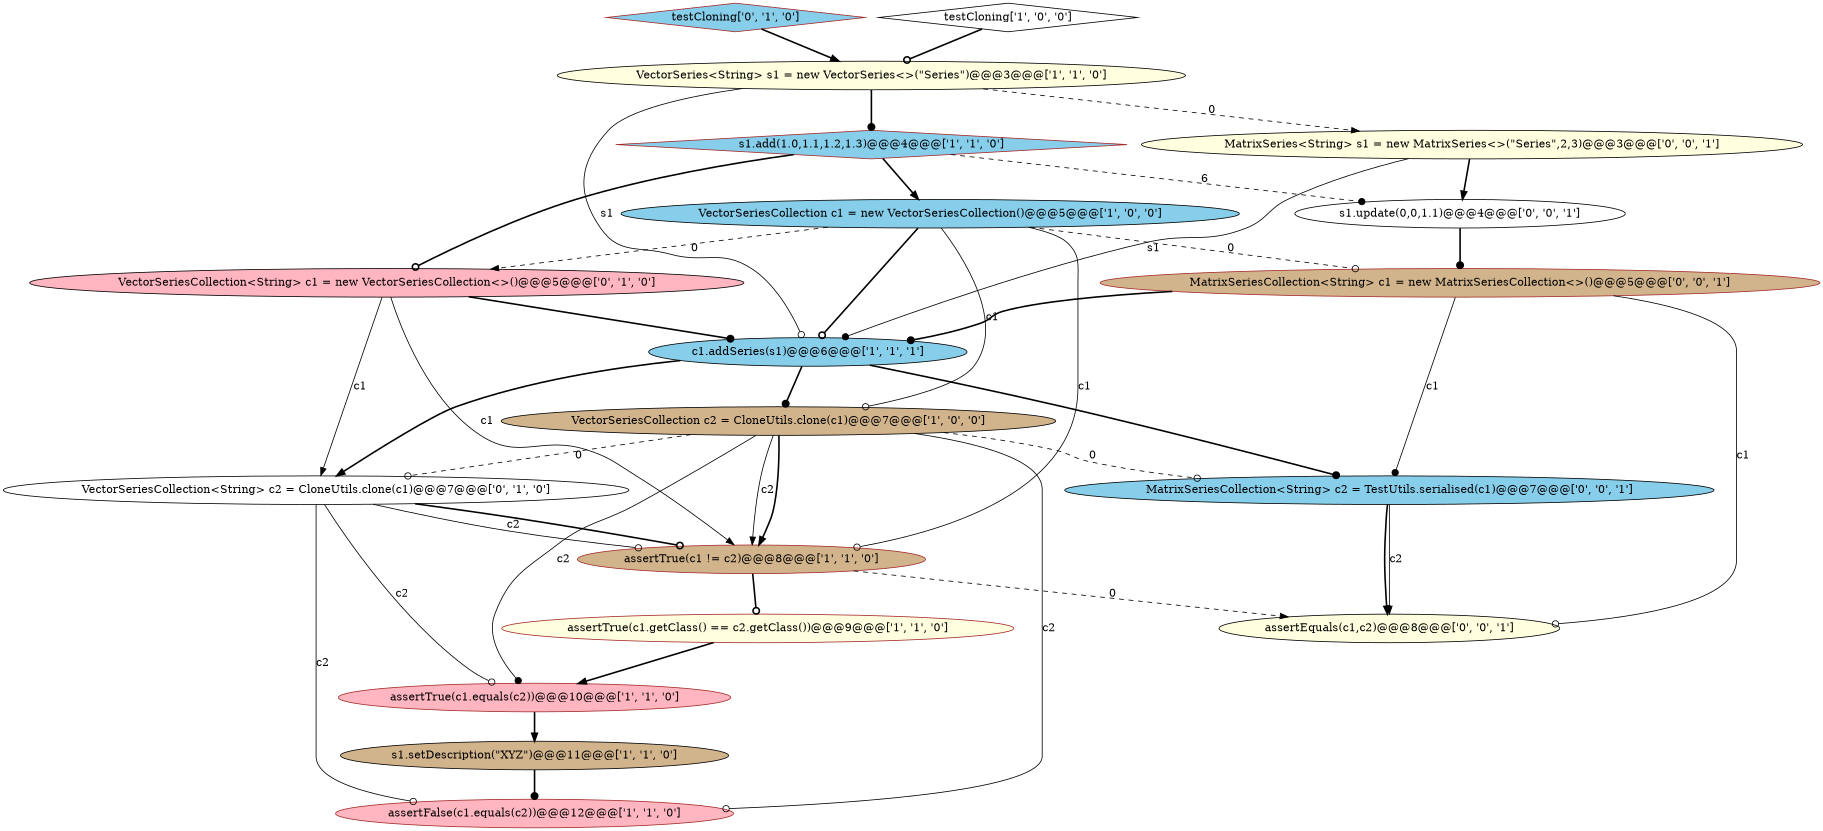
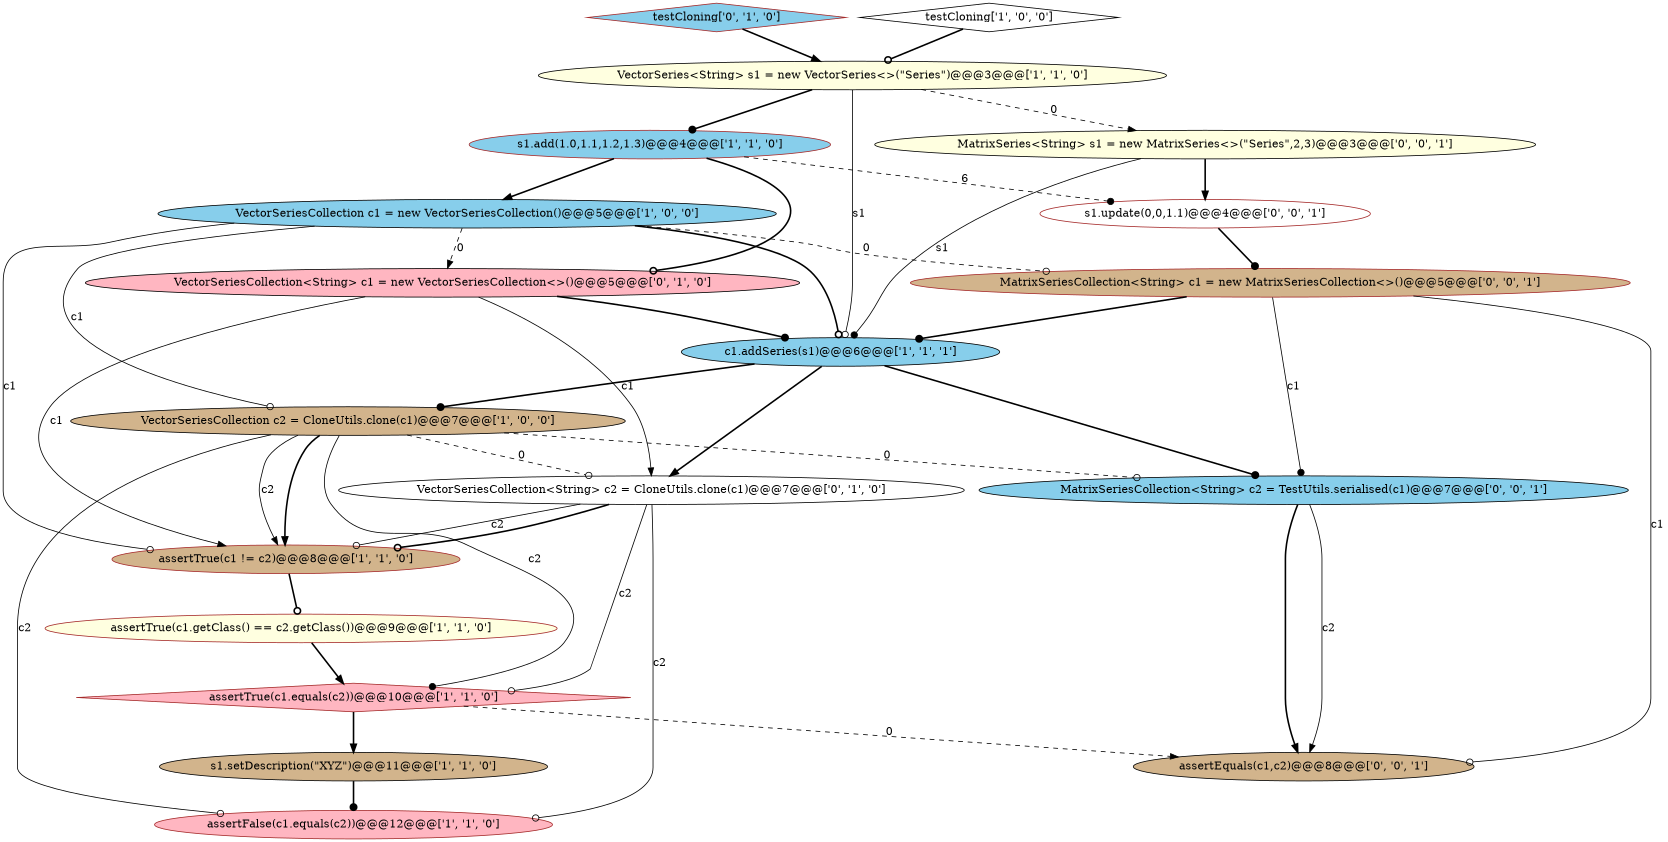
  digraph {
    node [color=black fillcolor=skyblue shape=ellipse style=filled]
    edge [arrowhead=odot style=bold]
    n1 [color=brown fillcolor=tan label="MatrixSeriesCollection<String> c1 = new MatrixSeriesCollection<>()@@@5@@@['0', '0', '1']"]
    n2 [label="c1.addSeries(s1)@@@6@@@['1', '1', '1']"]
-   n3 [fillcolor=lightyellow label="assertEquals(c1,c2)@@@8@@@['0', '0', '1']"]
+   n3 [fillcolor=tan label="assertEquals(c1,c2)@@@8@@@['0', '0', '1']"]
    n4 [label="MatrixSeriesCollection<String> c2 = TestUtils.serialised(c1)@@@7@@@['0', '0', '1']"]
    n5 [fillcolor=tan label="VectorSeriesCollection c2 = CloneUtils.clone(c1)@@@7@@@['1', '0', '0']"]
    n6 [fillcolor=white label="VectorSeriesCollection<String> c2 = CloneUtils.clone(c1)@@@7@@@['0', '1', '0']"]
    n7 [color=brown fillcolor=lightyellow label="assertTrue(c1.getClass() == c2.getClass())@@@9@@@['1', '1', '0']"]
-   n8 [color=brown fillcolor=lightpink label="assertTrue(c1.equals(c2))@@@10@@@['1', '1', '0']"]
+   n8 [color=brown fillcolor=lightpink label="assertTrue(c1.equals(c2))@@@10@@@['1', '1', '0']" shape=diamond]
    n9 [fillcolor=tan label="s1.setDescription(\"XYZ\")@@@11@@@['1', '1', '0']"]
    n10 [color=brown fillcolor=lightpink label="assertFalse(c1.equals(c2))@@@12@@@['1', '1', '0']"]
    n11 [color=brown fillcolor=tan label="assertTrue(c1 != c2)@@@8@@@['1', '1', '0']"]
-   n12 [color=brown label="s1.add(1.0,1.1,1.2,1.3)@@@4@@@['1', '1', '0']" shape=diamond]
+   n12 [color=brown label="s1.add(1.0,1.1,1.2,1.3)@@@4@@@['1', '1', '0']"]
    n13 [fillcolor=lightpink label="VectorSeriesCollection<String> c1 = new VectorSeriesCollection<>()@@@5@@@['0', '1', '0']"]
    n14 [label="VectorSeriesCollection c1 = new VectorSeriesCollection()@@@5@@@['1', '0', '0']"]
-   n15 [fillcolor=white label="s1.update(0,0,1.1)@@@4@@@['0', '0', '1']"]
+   n15 [color=brown fillcolor=white label="s1.update(0,0,1.1)@@@4@@@['0', '0', '1']"]
    n16 [fillcolor=lightyellow label="MatrixSeries<String> s1 = new MatrixSeries<>(\"Series\",2,3)@@@3@@@['0', '0', '1']"]
    n17 [color=brown label="testCloning['0', '1', '0']" shape=diamond]
    n18 [fillcolor=lightyellow label="VectorSeries<String> s1 = new VectorSeries<>(\"Series\")@@@3@@@['1', '1', '0']"]
    n19 [fillcolor=white label="testCloning['1', '0', '0']" shape=diamond]
    n1 -> n2 [arrowhead=dot]
    n1 -> n3 [label=c1 style=solid]
    n1 -> n4 [arrowhead=dot label=c1 style=solid]
    n2 -> n4 [arrowhead=dot]
    n2 -> n5 [arrowhead=dot]
    n2 -> n6 [arrowhead=normal]
    n4 -> n3 [arrowhead=normal label=c2 style=solid]
    n4 -> n3 [arrowhead=normal]
    n5 -> n4 [label=0 style=dashed]
    n5 -> n6 [label=0 style=dashed]
    n5 -> n8 [arrowhead=dot label=c2 style=solid]
    n5 -> n10 [label=c2 style=solid]
    n5 -> n11 [arrowhead=normal label=c2 style=solid]
    n5 -> n11 [arrowhead=normal]
    n6 -> n8 [label=c2 style=solid]
    n6 -> n10 [label=c2 style=solid]
    n6 -> n11 [label=c2 style=solid]
    n6 -> n11
    n7 -> n8 [arrowhead=normal]
    n8 -> n9 [arrowhead=normal]
    n9 -> n10 [arrowhead=dot]
-   n11 -> n3 [arrowhead=normal label=0 style=dashed]
+   n8 -> n3 [arrowhead=normal label=0 style=dashed]
    n11 -> n7
    n12 -> n13
    n12 -> n14 [arrowhead=normal]
    n12 -> n15 [arrowhead=dot label=6 style=dashed]
    n13 -> n2 [arrowhead=dot]
    n13 -> n6 [arrowhead=normal label=c1 style=solid]
    n13 -> n11 [arrowhead=normal label=c1 style=solid]
    n14 -> n1 [label=0 style=dashed]
    n14 -> n2
    n14 -> n5 [label=c1 style=solid]
    n14 -> n11 [label=c1 style=solid]
    n14 -> n13 [arrowhead=normal label=0 style=dashed]
    n15 -> n1 [arrowhead=dot]
    n16 -> n2 [arrowhead=dot label=s1 style=solid]
    n16 -> n15 [arrowhead=normal]
    n17 -> n18 [arrowhead=normal]
    n18 -> n2 [label=s1 style=solid]
    n18 -> n12 [arrowhead=dot]
    n18 -> n16 [arrowhead=normal label=0 style=dashed]
    n19 -> n18
  }
